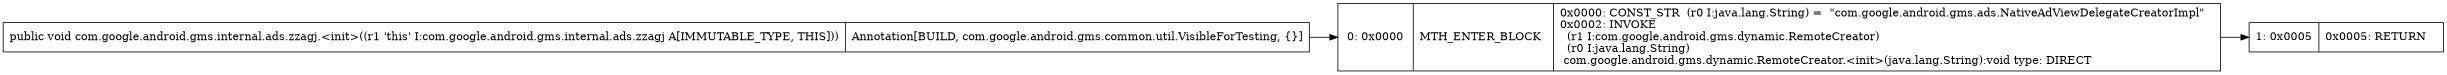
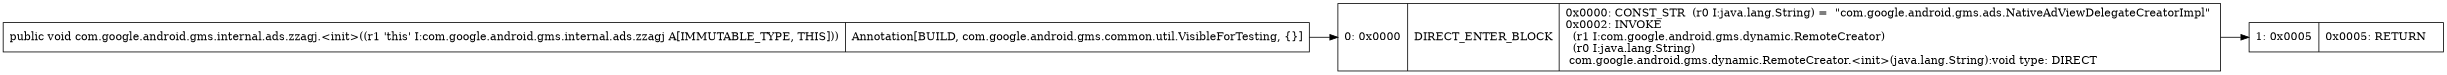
  digraph {
    rankdir=LR
    node [shape=record]
-   n1 [label="{0\:\ 0x0000|MTH_ENTER_BLOCK\l|0x0000: CONST_STR  (r0 I:java.lang.String) =  \"com.google.android.gms.ads.NativeAdViewDelegateCreatorImpl\" \l0x0002: INVOKE  \l  (r1 I:com.google.android.gms.dynamic.RemoteCreator)\l  (r0 I:java.lang.String)\l com.google.android.gms.dynamic.RemoteCreator.\<init\>(java.lang.String):void type: DIRECT \l}"]
+   n1 [label="{0\:\ 0x0000|DIRECT_ENTER_BLOCK\l|0x0000: CONST_STR  (r0 I:java.lang.String) =  \"com.google.android.gms.ads.NativeAdViewDelegateCreatorImpl\" \l0x0002: INVOKE  \l  (r1 I:com.google.android.gms.dynamic.RemoteCreator)\l  (r0 I:java.lang.String)\l com.google.android.gms.dynamic.RemoteCreator.\<init\>(java.lang.String):void type: DIRECT \l}"]
    n2 [label="{1\:\ 0x0005|0x0005: RETURN   \l}"]
    n3 [label="{public void com.google.android.gms.internal.ads.zzagj.\<init\>((r1 'this' I:com.google.android.gms.internal.ads.zzagj A[IMMUTABLE_TYPE, THIS]))  | Annotation[BUILD, com.google.android.gms.common.util.VisibleForTesting, \{\}]\l}"]
    n1 -> n2
    n3 -> n1
  }
